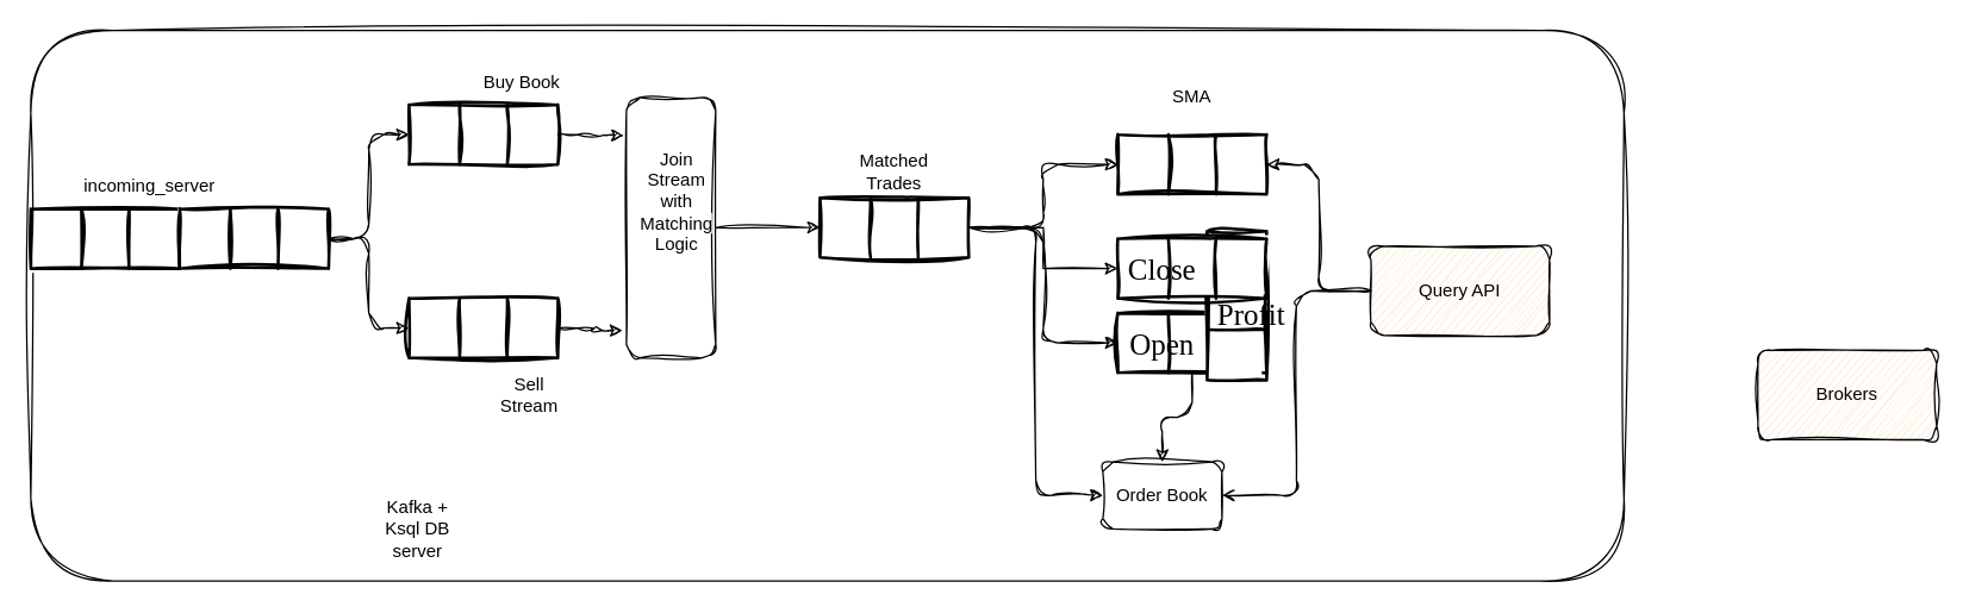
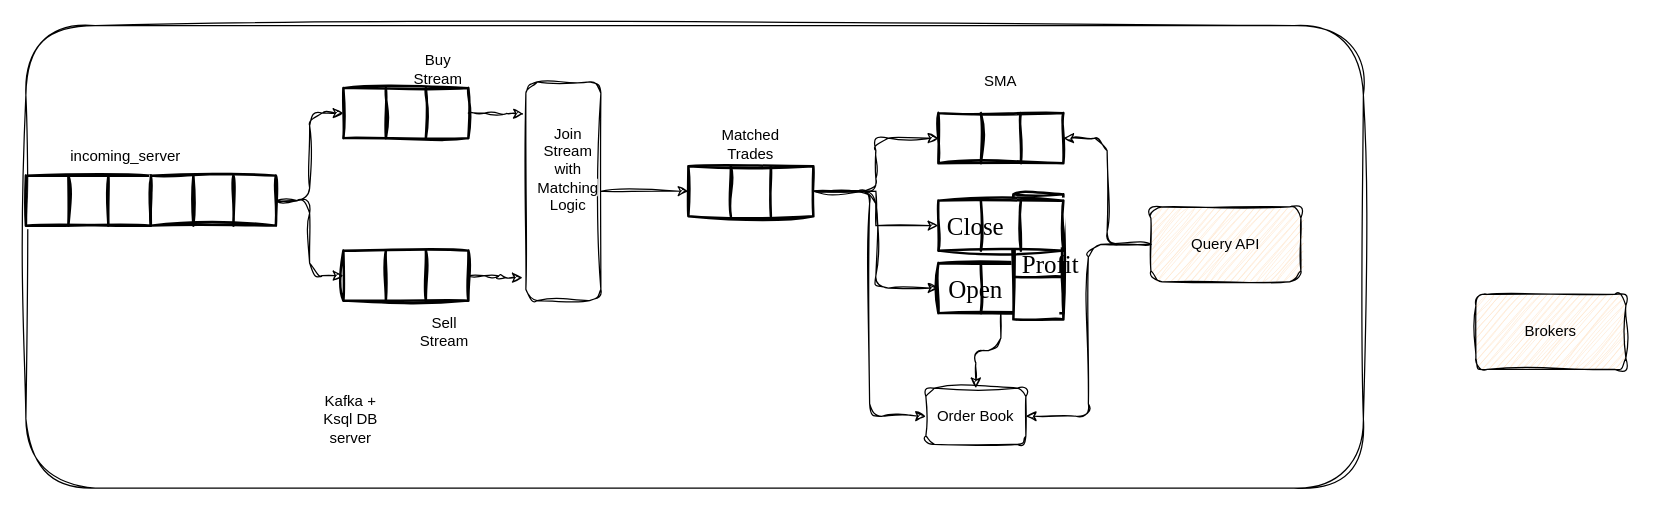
  <mxCell id="0" />
  <mxCell id="1" parent="0" />
  <mxCell id="2" value="" style="rounded=1;whiteSpace=wrap;html=1;labelBackgroundColor=none;sketch=1;curveFitting=1;jiggle=2;" parent="1" vertex="1"><mxGeometry x="20" y="20" width="1070" height="370" as="geometry" /></mxCell>
  <mxCell id="3" value="" style="group;labelBackgroundColor=none;sketch=1;curveFitting=1;jiggle=2;rounded=1;" parent="1" vertex="1" connectable="0"><mxGeometry x="20" y="140" width="200" height="40" as="geometry" /></mxCell>
  <mxCell id="4" value="" style="strokeWidth=2;html=1;shape=mxgraph.lean_mapping.buffer_or_safety_stock;rotation=90;labelBackgroundColor=none;sketch=1;curveFitting=1;jiggle=2;rounded=1;" parent="3" vertex="1"><mxGeometry x="30" y="-30" width="40" height="100" as="geometry" /></mxCell>
  <mxCell id="5" value="" style="strokeWidth=2;html=1;shape=mxgraph.lean_mapping.buffer_or_safety_stock;rotation=90;labelBackgroundColor=none;sketch=1;curveFitting=1;jiggle=2;rounded=1;" parent="3" vertex="1"><mxGeometry x="130" y="-30" width="40" height="100" as="geometry" /></mxCell>
  <mxCell id="6" value="" style="group;labelBackgroundColor=none;sketch=1;curveFitting=1;jiggle=2;rounded=1;" parent="1" vertex="1" connectable="0"><mxGeometry x="274" y="70" width="200" height="40" as="geometry" /></mxCell>
  <mxCell id="7" value="" style="strokeWidth=2;html=1;shape=mxgraph.lean_mapping.buffer_or_safety_stock;rotation=90;labelBackgroundColor=none;sketch=1;curveFitting=1;jiggle=2;rounded=1;" parent="6" vertex="1"><mxGeometry x="30" y="-30" width="40" height="100" as="geometry" /></mxCell>
  <mxCell id="8" value="" style="group;labelBackgroundColor=none;sketch=1;curveFitting=1;jiggle=2;rounded=1;" parent="1" vertex="1" connectable="0"><mxGeometry x="274" y="200" width="200" height="40" as="geometry" /></mxCell>
  <mxCell id="9" value="" style="strokeWidth=2;html=1;shape=mxgraph.lean_mapping.buffer_or_safety_stock;rotation=90;labelBackgroundColor=none;sketch=1;curveFitting=1;jiggle=2;rounded=1;" parent="8" vertex="1"><mxGeometry x="30" y="-30" width="40" height="100" as="geometry" /></mxCell>
  <mxCell id="10" style="edgeStyle=orthogonalEdgeStyle;rounded=1;orthogonalLoop=1;jettySize=auto;html=1;entryX=0.5;entryY=1;entryDx=0;entryDy=0;labelBackgroundColor=none;fontColor=default;sketch=1;curveFitting=1;jiggle=2;" parent="1" source="5" target="7" edge="1"><mxGeometry relative="1" as="geometry" /></mxCell>
  <mxCell id="11" style="edgeStyle=orthogonalEdgeStyle;rounded=1;orthogonalLoop=1;jettySize=auto;html=1;entryX=0.5;entryY=1;entryDx=0;entryDy=0;labelBackgroundColor=none;fontColor=default;sketch=1;curveFitting=1;jiggle=2;" parent="1" source="5" target="9" edge="1"><mxGeometry relative="1" as="geometry" /></mxCell>
- <mxCell id="12" value="Buy Book" style="text;html=1;strokeColor=none;fillColor=none;align=center;verticalAlign=middle;whiteSpace=wrap;rounded=1;labelBackgroundColor=none;sketch=1;curveFitting=1;jiggle=2;" parent="1" vertex="1"><mxGeometry x="320" y="40" width="60" height="30" as="geometry" /></mxCell>
+ <mxCell id="12" value="Buy Stream" style="text;html=1;strokeColor=none;fillColor=none;align=center;verticalAlign=middle;whiteSpace=wrap;rounded=1;labelBackgroundColor=none;sketch=1;curveFitting=1;jiggle=2;" parent="1" vertex="1"><mxGeometry x="320" y="40" width="60" height="30" as="geometry" /></mxCell>
  <mxCell id="13" value="Sell Stream" style="text;html=1;strokeColor=none;fillColor=none;align=center;verticalAlign=middle;whiteSpace=wrap;rounded=1;labelBackgroundColor=none;sketch=1;curveFitting=1;jiggle=2;" parent="1" vertex="1"><mxGeometry x="325" y="250" width="60" height="30" as="geometry" /></mxCell>
  <mxCell id="14" value="incoming_server" style="text;html=1;strokeColor=none;fillColor=none;align=center;verticalAlign=middle;whiteSpace=wrap;rounded=1;labelBackgroundColor=none;sketch=1;curveFitting=1;jiggle=2;" parent="1" vertex="1"><mxGeometry x="70" y="110" width="60" height="30" as="geometry" /></mxCell>
- <mxCell id="15" value="Kafka + Ksql DB server" style="text;html=1;strokeColor=none;fillColor=none;align=center;verticalAlign=middle;whiteSpace=wrap;rounded=1;labelBackgroundColor=none;sketch=1;curveFitting=1;jiggle=2;" parent="1" vertex="1"><mxGeometry x="250" y="340" width="60" height="30" as="geometry" /></mxCell>
+ <mxCell id="15" value="Kafka + Ksql DB server" style="text;html=1;strokeColor=none;fillColor=none;align=center;verticalAlign=middle;whiteSpace=wrap;rounded=1;labelBackgroundColor=none;sketch=1;curveFitting=1;jiggle=2;" parent="1" vertex="1"><mxGeometry x="250" y="320" width="60" height="30" as="geometry" /></mxCell>
  <mxCell id="16" value="" style="group;labelBackgroundColor=none;sketch=1;curveFitting=1;jiggle=2;rounded=1;" parent="1" vertex="1" connectable="0"><mxGeometry x="550" y="132.5" width="200" height="40" as="geometry" /></mxCell>
  <mxCell id="17" value="" style="strokeWidth=2;html=1;shape=mxgraph.lean_mapping.buffer_or_safety_stock;rotation=90;labelBackgroundColor=none;sketch=1;curveFitting=1;jiggle=2;rounded=1;" parent="16" vertex="1"><mxGeometry x="30" y="-30" width="40" height="100" as="geometry" /></mxCell>
  <mxCell id="18" value="" style="group;labelBackgroundColor=none;sketch=1;curveFitting=1;jiggle=2;rounded=1;" parent="1" vertex="1" connectable="0"><mxGeometry x="750" y="90" width="200" height="40" as="geometry" /></mxCell>
  <mxCell id="19" value="" style="strokeWidth=2;html=1;shape=mxgraph.lean_mapping.buffer_or_safety_stock;rotation=90;labelBackgroundColor=none;sketch=1;curveFitting=1;jiggle=2;rounded=1;" parent="18" vertex="1"><mxGeometry x="30" y="-30" width="40" height="100" as="geometry" /></mxCell>
  <mxCell id="20" value="" style="group;labelBackgroundColor=none;sketch=1;curveFitting=1;jiggle=2;rounded=1;" parent="1" vertex="1" connectable="0"><mxGeometry x="750" y="210" width="200" height="45" as="geometry" /></mxCell>
  <mxCell id="21" value="" style="strokeWidth=2;html=1;shape=mxgraph.lean_mapping.buffer_or_safety_stock;rotation=90;labelBackgroundColor=none;sketch=1;curveFitting=1;jiggle=2;rounded=1;" parent="20" vertex="1"><mxGeometry x="30" y="-30" width="40" height="100" as="geometry" /></mxCell>
  <mxCell id="22" value="" style="strokeWidth=2;html=1;shape=mxgraph.lean_mapping.buffer_or_safety_stock;rotation=-180;labelBackgroundColor=none;sketch=1;curveFitting=1;jiggle=2;rounded=1;" vertex="1" parent="20"><mxGeometry x="60" y="-55" width="40" height="100" as="geometry" /></mxCell>
  <mxCell id="23" value="Open" style="text;html=1;strokeColor=none;fillColor=none;align=center;verticalAlign=middle;whiteSpace=wrap;rounded=0;fontSize=20;fontFamily=Architects Daughter;" vertex="1" parent="20"><mxGeometry y="5" width="60" height="30" as="geometry" /></mxCell>
  <mxCell id="24" value="Matched Trades" style="text;html=1;strokeColor=none;fillColor=none;align=center;verticalAlign=middle;whiteSpace=wrap;rounded=1;labelBackgroundColor=none;sketch=1;curveFitting=1;jiggle=2;" parent="1" vertex="1"><mxGeometry x="570" y="100" width="60" height="30" as="geometry" /></mxCell>
  <mxCell id="25" value="" style="group;labelBackgroundColor=none;sketch=1;curveFitting=1;jiggle=2;rounded=1;" parent="1" vertex="1" connectable="0"><mxGeometry x="420" y="65" width="64" height="175" as="geometry" /></mxCell>
  <mxCell id="26" value="" style="rounded=1;whiteSpace=wrap;html=1;rotation=-90;labelBackgroundColor=none;sketch=1;curveFitting=1;jiggle=2;" parent="25" vertex="1"><mxGeometry x="-57.5" y="57.5" width="175" height="60" as="geometry" /></mxCell>
  <mxCell id="27" value="Join Stream&lt;br style=&quot;border-color: var(--border-color);&quot;&gt;&lt;span style=&quot;background-color: rgb(255, 255, 255);&quot;&gt;with Matching&lt;/span&gt;&lt;br style=&quot;border-color: var(--border-color);&quot;&gt;&lt;span style=&quot;background-color: rgb(255, 255, 255);&quot;&gt;Logic&lt;/span&gt;" style="text;html=1;strokeColor=none;fillColor=none;align=center;verticalAlign=middle;whiteSpace=wrap;rounded=1;labelBackgroundColor=none;sketch=1;curveFitting=1;jiggle=2;" parent="25" vertex="1"><mxGeometry x="4" y="55" width="60" height="30" as="geometry" /></mxCell>
  <mxCell id="28" style="edgeStyle=orthogonalEdgeStyle;rounded=1;orthogonalLoop=1;jettySize=auto;html=1;entryX=0.853;entryY=-0.028;entryDx=0;entryDy=0;entryPerimeter=0;labelBackgroundColor=none;fontColor=default;sketch=1;curveFitting=1;jiggle=2;" parent="1" source="7" target="26" edge="1"><mxGeometry relative="1" as="geometry" /></mxCell>
  <mxCell id="29" style="edgeStyle=orthogonalEdgeStyle;rounded=1;orthogonalLoop=1;jettySize=auto;html=1;entryX=0.105;entryY=-0.044;entryDx=0;entryDy=0;entryPerimeter=0;labelBackgroundColor=none;fontColor=default;sketch=1;curveFitting=1;jiggle=2;" parent="1" source="9" target="26" edge="1"><mxGeometry relative="1" as="geometry"><mxPoint x="420" y="140" as="targetPoint" /></mxGeometry></mxCell>
  <mxCell id="30" style="edgeStyle=orthogonalEdgeStyle;rounded=1;orthogonalLoop=1;jettySize=auto;html=1;entryX=0.5;entryY=1;entryDx=0;entryDy=0;labelBackgroundColor=none;fontColor=default;sketch=1;curveFitting=1;jiggle=2;" parent="1" source="26" target="17" edge="1"><mxGeometry relative="1" as="geometry" /></mxCell>
  <mxCell id="31" style="edgeStyle=orthogonalEdgeStyle;rounded=1;orthogonalLoop=1;jettySize=auto;html=1;entryX=0.5;entryY=1;entryDx=0;entryDy=0;labelBackgroundColor=none;fontColor=default;sketch=1;curveFitting=1;jiggle=2;" parent="1" source="17" target="19" edge="1"><mxGeometry relative="1" as="geometry" /></mxCell>
  <mxCell id="32" value="SMA" style="text;html=1;strokeColor=none;fillColor=none;align=center;verticalAlign=middle;whiteSpace=wrap;rounded=1;labelBackgroundColor=none;sketch=1;curveFitting=1;jiggle=2;" parent="1" vertex="1"><mxGeometry x="770" y="50" width="60" height="30" as="geometry" /></mxCell>
  <mxCell id="33" style="edgeStyle=orthogonalEdgeStyle;rounded=1;orthogonalLoop=1;jettySize=auto;html=1;entryX=0.5;entryY=1;entryDx=0;entryDy=0;labelBackgroundColor=none;fontColor=default;sketch=1;curveFitting=1;jiggle=2;" parent="1" source="17" target="21" edge="1"><mxGeometry relative="1" as="geometry" /></mxCell>
  <mxCell id="34" value="Order Book" style="rounded=1;whiteSpace=wrap;html=1;labelBackgroundColor=none;sketch=1;curveFitting=1;jiggle=2;" parent="1" vertex="1"><mxGeometry x="740" y="310" width="80" height="45" as="geometry" /></mxCell>
  <mxCell id="35" style="edgeStyle=orthogonalEdgeStyle;rounded=1;orthogonalLoop=1;jettySize=auto;html=1;entryX=0;entryY=0.5;entryDx=0;entryDy=0;labelBackgroundColor=none;fontColor=default;sketch=1;curveFitting=1;jiggle=2;" parent="1" source="17" target="34" edge="1"><mxGeometry relative="1" as="geometry" /></mxCell>
  <mxCell id="36" style="edgeStyle=orthogonalEdgeStyle;rounded=1;orthogonalLoop=1;jettySize=auto;html=1;labelBackgroundColor=none;fontColor=default;sketch=1;curveFitting=1;jiggle=2;" parent="1" source="21" target="34" edge="1"><mxGeometry relative="1" as="geometry" /></mxCell>
  <mxCell id="37" value="Brokers" style="rounded=1;whiteSpace=wrap;html=1;labelBackgroundColor=none;sketch=1;curveFitting=1;jiggle=2;fillColor=#ffe6cc;" parent="1" vertex="1"><mxGeometry x="1180" y="235" width="120" height="60" as="geometry" /></mxCell>
- <mxCell id="38" style="edgeStyle=orthogonalEdgeStyle;rounded=1;orthogonalLoop=1;jettySize=auto;html=1;entryX=1;entryY=0.5;entryDx=0;entryDy=0;labelBackgroundColor=none;fontColor=default;sketch=1;curveFitting=1;jiggle=2;endArrow=open;" parent="1" source="40" target="34" edge="1"><mxGeometry relative="1" as="geometry" /></mxCell>
+ <mxCell id="38" style="edgeStyle=orthogonalEdgeStyle;rounded=1;orthogonalLoop=1;jettySize=auto;html=1;entryX=1;entryY=0.5;entryDx=0;entryDy=0;labelBackgroundColor=none;fontColor=default;sketch=1;curveFitting=1;jiggle=2;" parent="1" source="40" target="34" edge="1"><mxGeometry relative="1" as="geometry" /></mxCell>
  <mxCell id="39" style="edgeStyle=orthogonalEdgeStyle;rounded=1;orthogonalLoop=1;jettySize=auto;html=1;entryX=0.5;entryY=0;entryDx=0;entryDy=0;labelBackgroundColor=none;fontColor=default;sketch=1;curveFitting=1;jiggle=2;" parent="1" source="40" target="19" edge="1"><mxGeometry relative="1" as="geometry" /></mxCell>
  <mxCell id="40" value="Query API" style="rounded=1;whiteSpace=wrap;html=1;labelBackgroundColor=none;sketch=1;curveFitting=1;jiggle=2;fillColor=#ffe6cc;" parent="1" vertex="1"><mxGeometry x="920" y="165" width="120" height="60" as="geometry" /></mxCell>
  <mxCell id="41" value="" style="strokeWidth=2;html=1;shape=mxgraph.lean_mapping.buffer_or_safety_stock;rotation=90;labelBackgroundColor=none;sketch=1;curveFitting=1;jiggle=2;rounded=1;" vertex="1" parent="1"><mxGeometry x="780" y="130" width="40" height="100" as="geometry" /></mxCell>
  <mxCell id="42" style="edgeStyle=orthogonalEdgeStyle;rounded=0;sketch=1;hachureGap=4;jiggle=2;curveFitting=1;orthogonalLoop=1;jettySize=auto;html=1;entryX=0.5;entryY=1;entryDx=0;entryDy=0;fontFamily=Architects Daughter;fontSource=https%3A%2F%2Ffonts.googleapis.com%2Fcss%3Ffamily%3DArchitects%2BDaughter;fontSize=16;" edge="1" parent="1" source="17" target="41"><mxGeometry relative="1" as="geometry" /></mxCell>
  <mxCell id="43" value="Close" style="text;html=1;strokeColor=none;fillColor=none;align=center;verticalAlign=middle;whiteSpace=wrap;rounded=0;fontSize=20;fontFamily=Architects Daughter;" vertex="1" parent="1"><mxGeometry x="750" y="165" width="60" height="30" as="geometry" /></mxCell>
  <mxCell id="44" value="Profit" style="text;html=1;strokeColor=none;fillColor=none;align=center;verticalAlign=middle;whiteSpace=wrap;rounded=0;fontSize=20;fontFamily=Architects Daughter;" vertex="1" parent="1"><mxGeometry x="810" y="195" width="60" height="30" as="geometry" /></mxCell>
